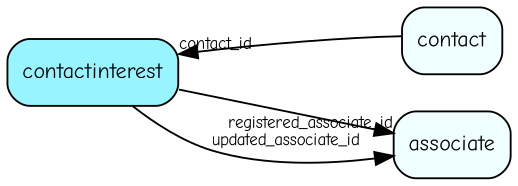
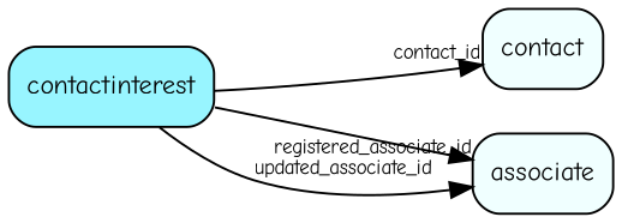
  digraph {
    fontname="Comic Neue"
    rankdir=LR
    node [fillcolor=azure1 fontname="Comic Neue" fontsize=12 shape=box style="rounded, filled"]
    edge [fontname="Comic Neue" fontsize=9]
    contactinterest [fillcolor=cadetblue1]
    contact
    associate
-   contact -> contactinterest [headlabel=contact_id]
+   contactinterest -> contact [headlabel=contact_id]
    contactinterest -> associate [headlabel=registered_associate_id]
    contactinterest -> associate [label=updated_associate_id]
  }
